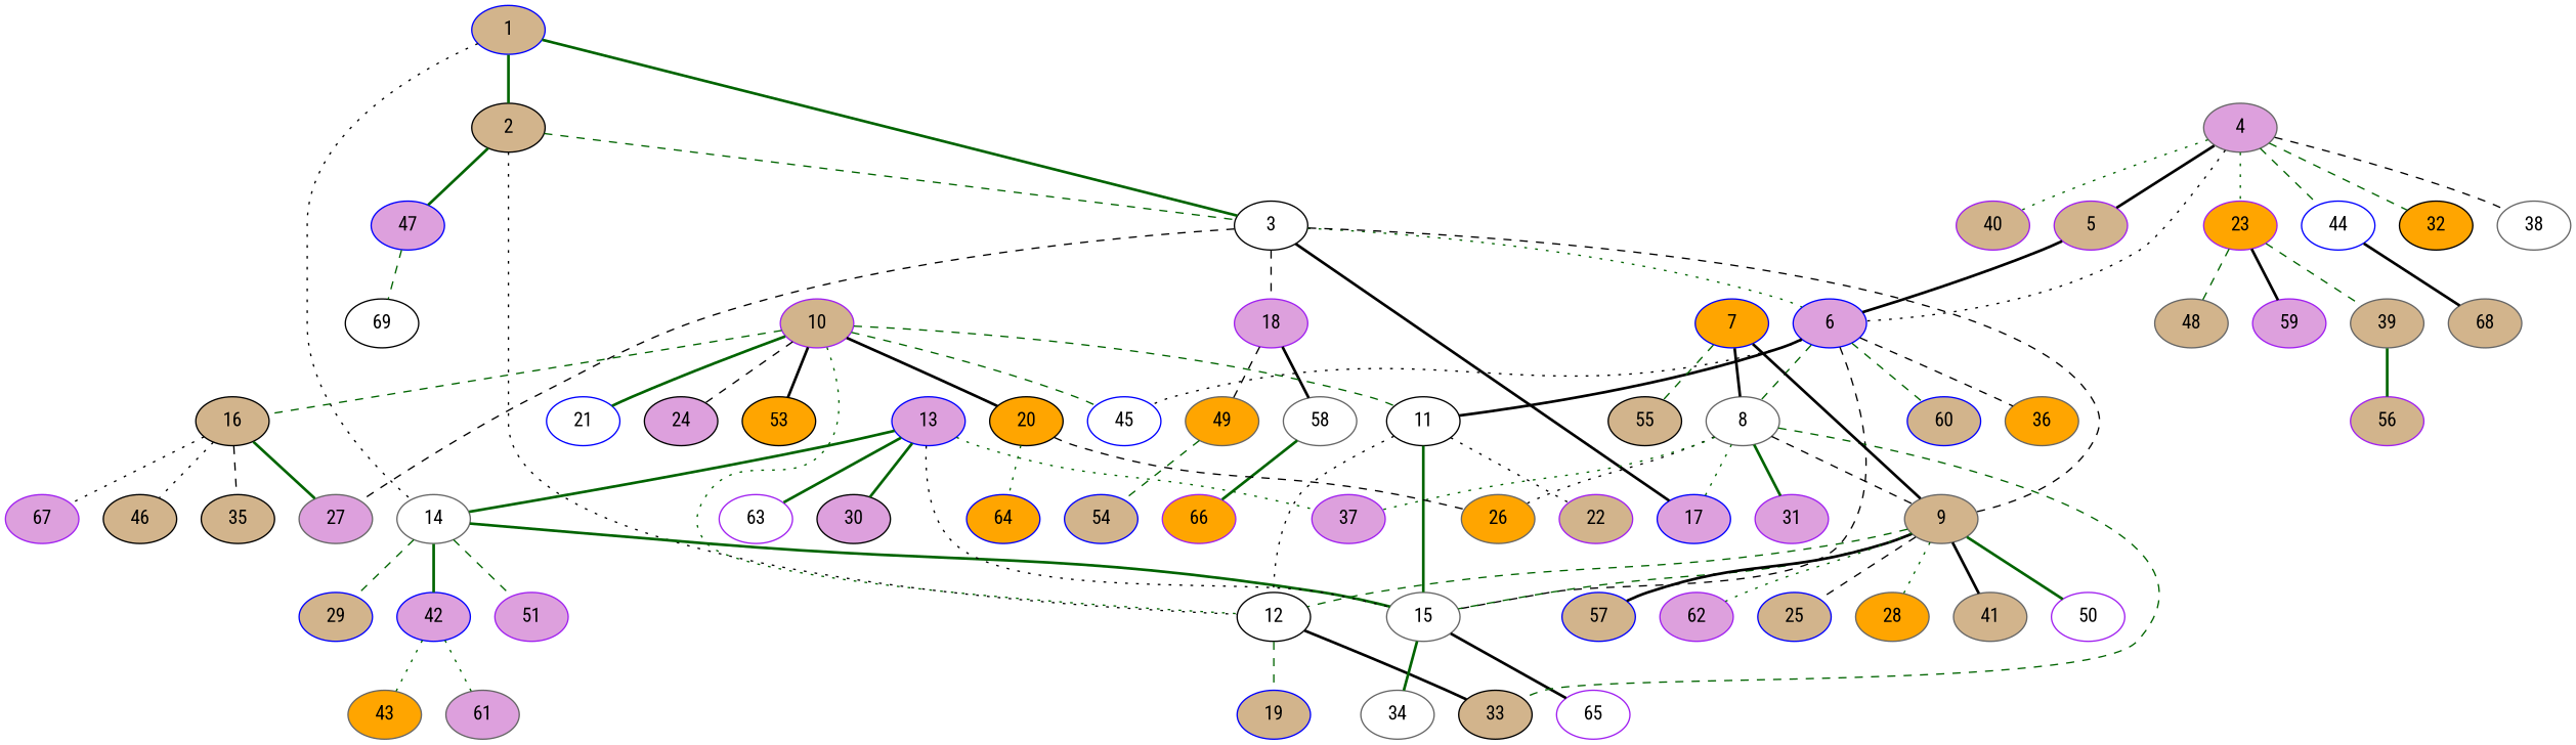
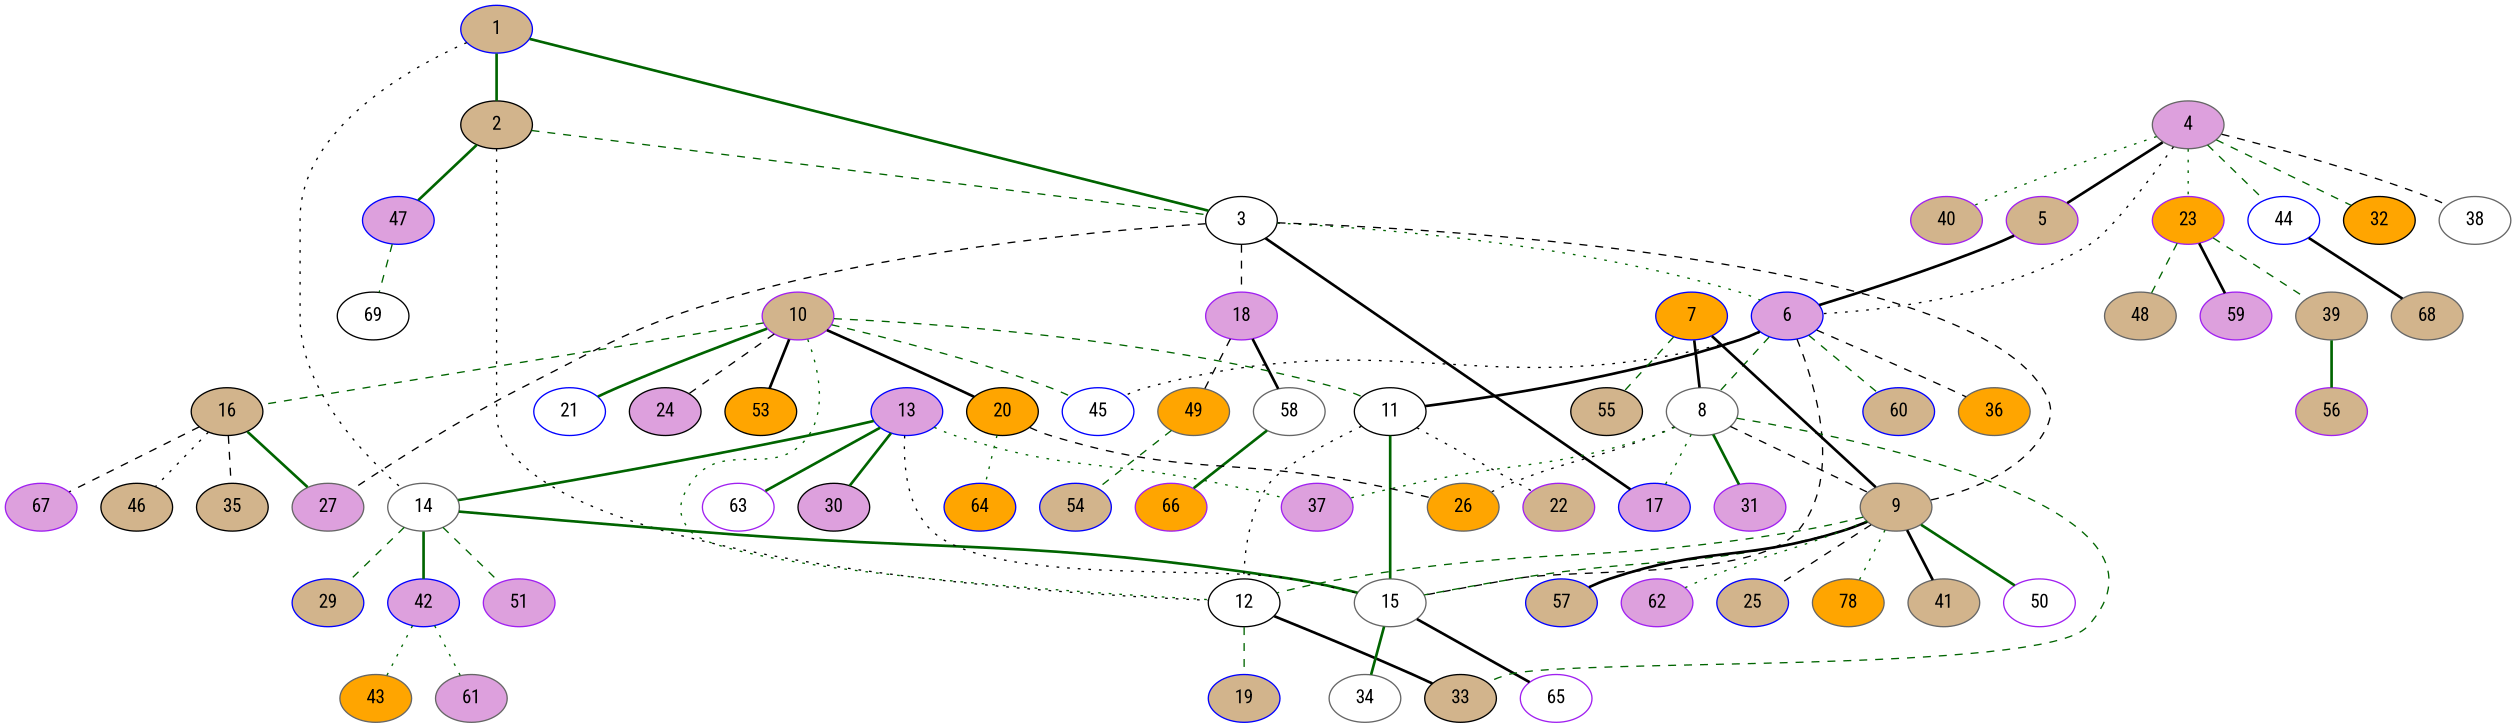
  graph {
    fontname="Roboto Condensed"
    node [color=gray40 fillcolor=tan fontname="Roboto Condensed" style=filled]
    edge [color=darkgreen fontname="Roboto Condensed" style=dashed]
    1 [color=blue]
    2 [color=black]
    3 [color=black fillcolor=white]
    14 [fillcolor=white]
    12 [color=black fillcolor=white]
    47 [color=blue fillcolor=plum]
    6 [color=blue fillcolor=plum]
    9
    17 [color=blue fillcolor=plum]
    18 [color=purple fillcolor=plum]
    27 [fillcolor=plum]
    15 [fillcolor=white]
    29 [color=blue]
    42 [color=blue fillcolor=plum]
    51 [color=purple fillcolor=plum]
    33 [color=black]
    19 [color=blue]
    69 [color=black fillcolor=white]
    8 [fillcolor=white]
    11 [color=black fillcolor=white]
    36 [fillcolor=orange]
    45 [color=blue fillcolor=white]
    60 [color=blue]
    25 [color=blue]
-   28 [fillcolor=orange]
+   28 [fillcolor=orange label=78]
    41
    50 [color=purple fillcolor=white]
    57 [color=blue]
    62 [color=purple fillcolor=plum]
    49 [fillcolor=orange]
    58 [fillcolor=white]
    4 [fillcolor=plum]
    5 [color=purple]
    23 [color=purple fillcolor=orange]
    32 [color=black fillcolor=orange]
    38 [fillcolor=white]
    40 [color=purple]
    44 [color=blue fillcolor=white]
    39
    48
    59 [color=purple fillcolor=plum]
    68
    26 [fillcolor=orange]
    31 [color=purple fillcolor=plum]
    37 [color=purple fillcolor=plum]
    22 [color=purple]
    34 [fillcolor=white]
    65 [color=purple fillcolor=white]
    7 [color=blue fillcolor=orange]
    55 [color=black]
    10 [color=purple]
    16 [color=black]
    20 [color=black fillcolor=orange]
    21 [color=blue fillcolor=white]
    24 [color=black fillcolor=plum]
    53 [color=black fillcolor=orange]
    35 [color=black]
    46 [color=black]
    67 [color=purple fillcolor=plum]
    64 [color=blue fillcolor=orange]
    13 [color=blue fillcolor=plum]
    30 [color=black fillcolor=plum]
    63 [color=purple fillcolor=white]
    43 [fillcolor=orange]
    61 [fillcolor=plum]
    54 [color=blue]
    66 [color=purple fillcolor=orange]
    56 [color=purple]
    1 -- 2 [style=bold]
    1 -- 3 [style=bold]
    1 -- 14 [color=black style=dotted]
    2 -- 3
    2 -- 12 [color=black style=dotted]
    2 -- 47 [style=bold]
    3 -- 6 [style=dotted]
    3 -- 9 [color=black]
    3 -- 17 [color=black style=bold]
    3 -- 18 [color=black]
    3 -- 27 [color=black]
    14 -- 15 [style=bold]
    14 -- 29
    14 -- 42 [style=bold]
    14 -- 51
    12 -- 33 [color=black style=bold]
    12 -- 19
    47 -- 69
    6 -- 15 [color=black]
    6 -- 8
    6 -- 11 [color=black style=bold]
    6 -- 36 [color=black]
    6 -- 45 [color=black style=dotted]
    6 -- 60
    9 -- 12
    9 -- 15
    9 -- 25 [color=black]
    9 -- 28 [style=dotted]
    9 -- 41 [color=black style=bold]
    9 -- 50 [style=bold]
    9 -- 57 [color=black style=bold]
    9 -- 62 [style=dotted]
    18 -- 49 [color=black]
    18 -- 58 [color=black style=bold]
    15 -- 34 [style=bold]
    15 -- 65 [color=black style=bold]
    42 -- 43 [style=dotted]
    42 -- 61 [style=dotted]
    8 -- 9 [color=black]
    8 -- 17 [style=dotted]
    8 -- 33
    8 -- 26 [color=black style=dotted]
    8 -- 31 [style=bold]
    8 -- 37 [style=dotted]
    11 -- 12 [color=black style=dotted]
    11 -- 15 [style=bold]
    11 -- 22 [color=black style=dotted]
    49 -- 54
    58 -- 66 [style=bold]
    4 -- 6 [color=black style=dotted]
    4 -- 5 [color=black style=bold]
    4 -- 23 [style=dotted]
    4 -- 32
    4 -- 38 [color=black]
    4 -- 40 [style=dotted]
    4 -- 44
    5 -- 6 [color=black style=bold]
    23 -- 39
    23 -- 48
    23 -- 59 [color=black style=bold]
    44 -- 68 [color=black style=bold]
    39 -- 56 [style=bold]
    7 -- 9 [color=black style=bold]
    7 -- 8 [color=black style=bold]
    7 -- 55
    10 -- 12 [style=dotted]
    10 -- 11
    10 -- 45
    10 -- 16
    10 -- 20 [color=black style=bold]
    10 -- 21 [style=bold]
    10 -- 24 [color=black]
    10 -- 53 [color=black style=bold]
    16 -- 27 [style=bold]
    16 -- 35 [color=black]
    16 -- 46 [color=black style=dotted]
-   16 -- 67 [color=black style=dotted]
+   16 -- 67 [color=black]
    20 -- 26 [color=black]
    20 -- 64 [style=dotted]
    13 -- 14 [style=bold]
    13 -- 15 [color=black style=dotted]
    13 -- 37 [style=dotted]
    13 -- 30 [style=bold]
    13 -- 63 [style=bold]
  }
